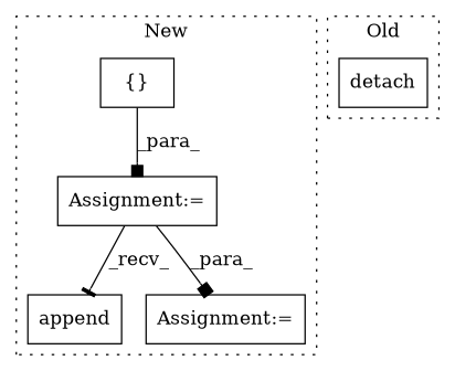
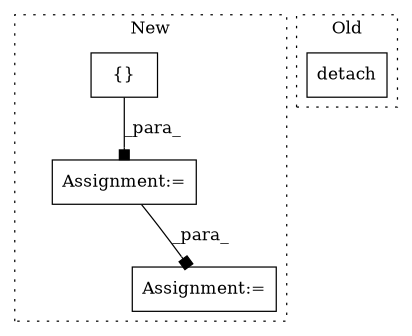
  digraph {
    node [a=32 l=1 shape=box]
    edge [arrowhead=box]
-   n1 [l="7,1" label=append s="2887,2967"]
    n2 [a=7 label="Assignment:=" s=1764]
    n3 [a=7 label="Assignment:=" s=3911]
    n4 [a=4 l=2 label="{}" s=1774]
    n5 [l=8 label=detach s=2157]
    subgraph cluster_1 {
      label=New
      style=dotted
-     n1
      n2
      n3
      n4
    }
    subgraph cluster_2 {
      label=Old
      style=dotted
      n5
    }
-   n2 -> n1 [label=_recv_ arrowhead=tee]
    n2 -> n3 [label=_para_]
    n4 -> n2 [label=_para_]
  }
